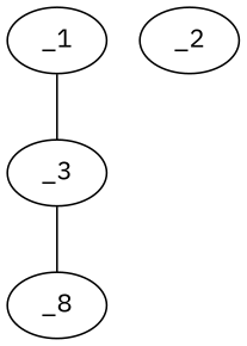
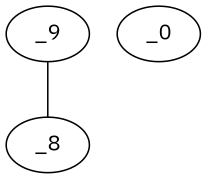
  graph {
    fontname="IBM Plex Sans"
    node [fontname="IBM Plex Sans"]
    edge [fontname="IBM Plex Sans"]
-   _1 [x=0.842609 y=0.482967]
-   _3 [x=1.5 y=1.98]
+   _3 [x=1.5 y=1.98 label=_9]
    n3 [label=_8 x=2.14434 y=2.47558]
-   _2 [x=2.6048 y=3.00659]
-   _1 -- _3
+   _2 [x=2.6048 y=3.00659 label=_0]
    _3 -- n3
  }
